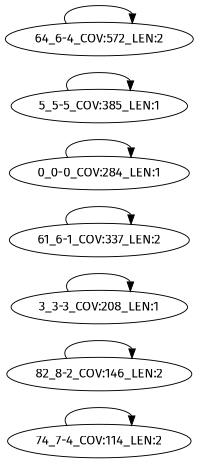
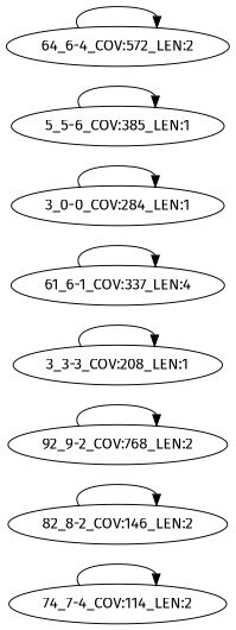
  digraph {
    fontname="Fira Sans"
    rankdir=LR
    node [fontname="Fira Sans"]
    edge [fontname="Fira Sans"]
    "74_7-4_COV:114_LEN:2"
    "82_8-2_COV:146_LEN:2"
+   "92_9-2_COV:768_LEN:2"
    "3_3-3_COV:208_LEN:1"
-   "61_6-1_COV:337_LEN:2"
-   "0_0-0_COV:284_LEN:1"
-   "5_5-5_COV:385_LEN:1"
+   "61_6-1_COV:337_LEN:2" [label="61_6-1_COV:337_LEN:4"]
+   "0_0-0_COV:284_LEN:1" [label="3_0-0_COV:284_LEN:1"]
+   "5_5-5_COV:385_LEN:1" [label="5_5-6_COV:385_LEN:1"]
    "64_6-4_COV:572_LEN:2"
    "74_7-4_COV:114_LEN:2" -> "74_7-4_COV:114_LEN:2"
    "82_8-2_COV:146_LEN:2" -> "82_8-2_COV:146_LEN:2"
+   "92_9-2_COV:768_LEN:2" -> "92_9-2_COV:768_LEN:2"
    "3_3-3_COV:208_LEN:1" -> "3_3-3_COV:208_LEN:1"
    "61_6-1_COV:337_LEN:2" -> "61_6-1_COV:337_LEN:2"
    "0_0-0_COV:284_LEN:1" -> "0_0-0_COV:284_LEN:1"
    "5_5-5_COV:385_LEN:1" -> "5_5-5_COV:385_LEN:1"
    "64_6-4_COV:572_LEN:2" -> "64_6-4_COV:572_LEN:2"
  }
